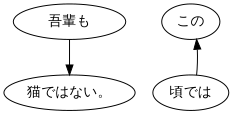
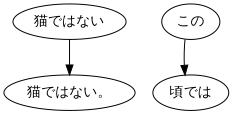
  digraph {
-   n1 [label="吾輩も"]
+   n1 [label="猫ではない"]
    n2 [label="猫ではない。"]
    n3 [label="この"]
    n4 [label="頃では"]
    n1 -> n2
-   n4 -> n3
+   n3 -> n4
  }
